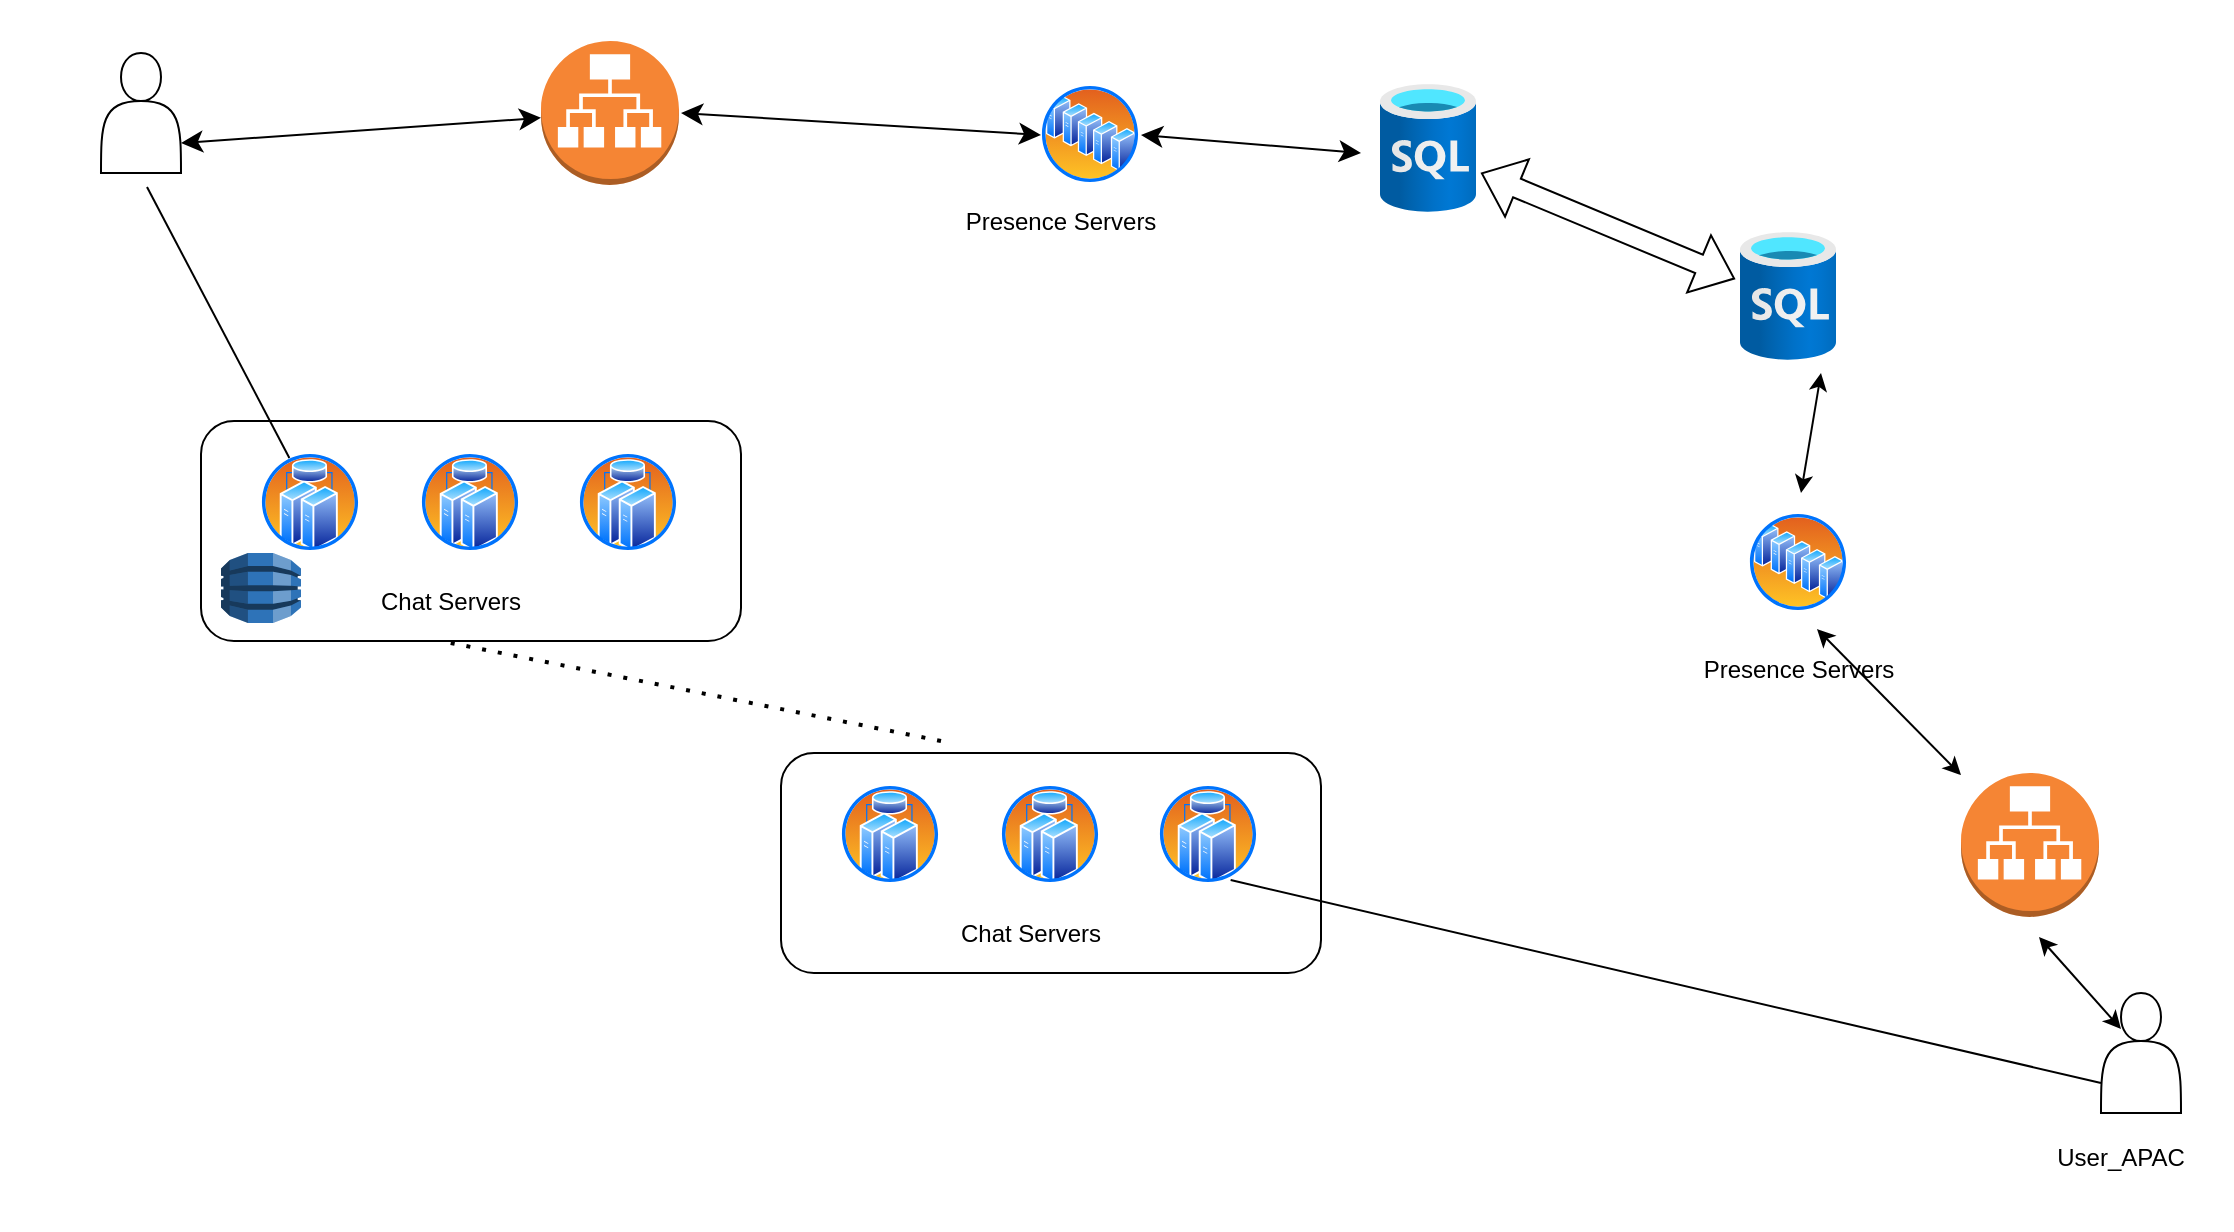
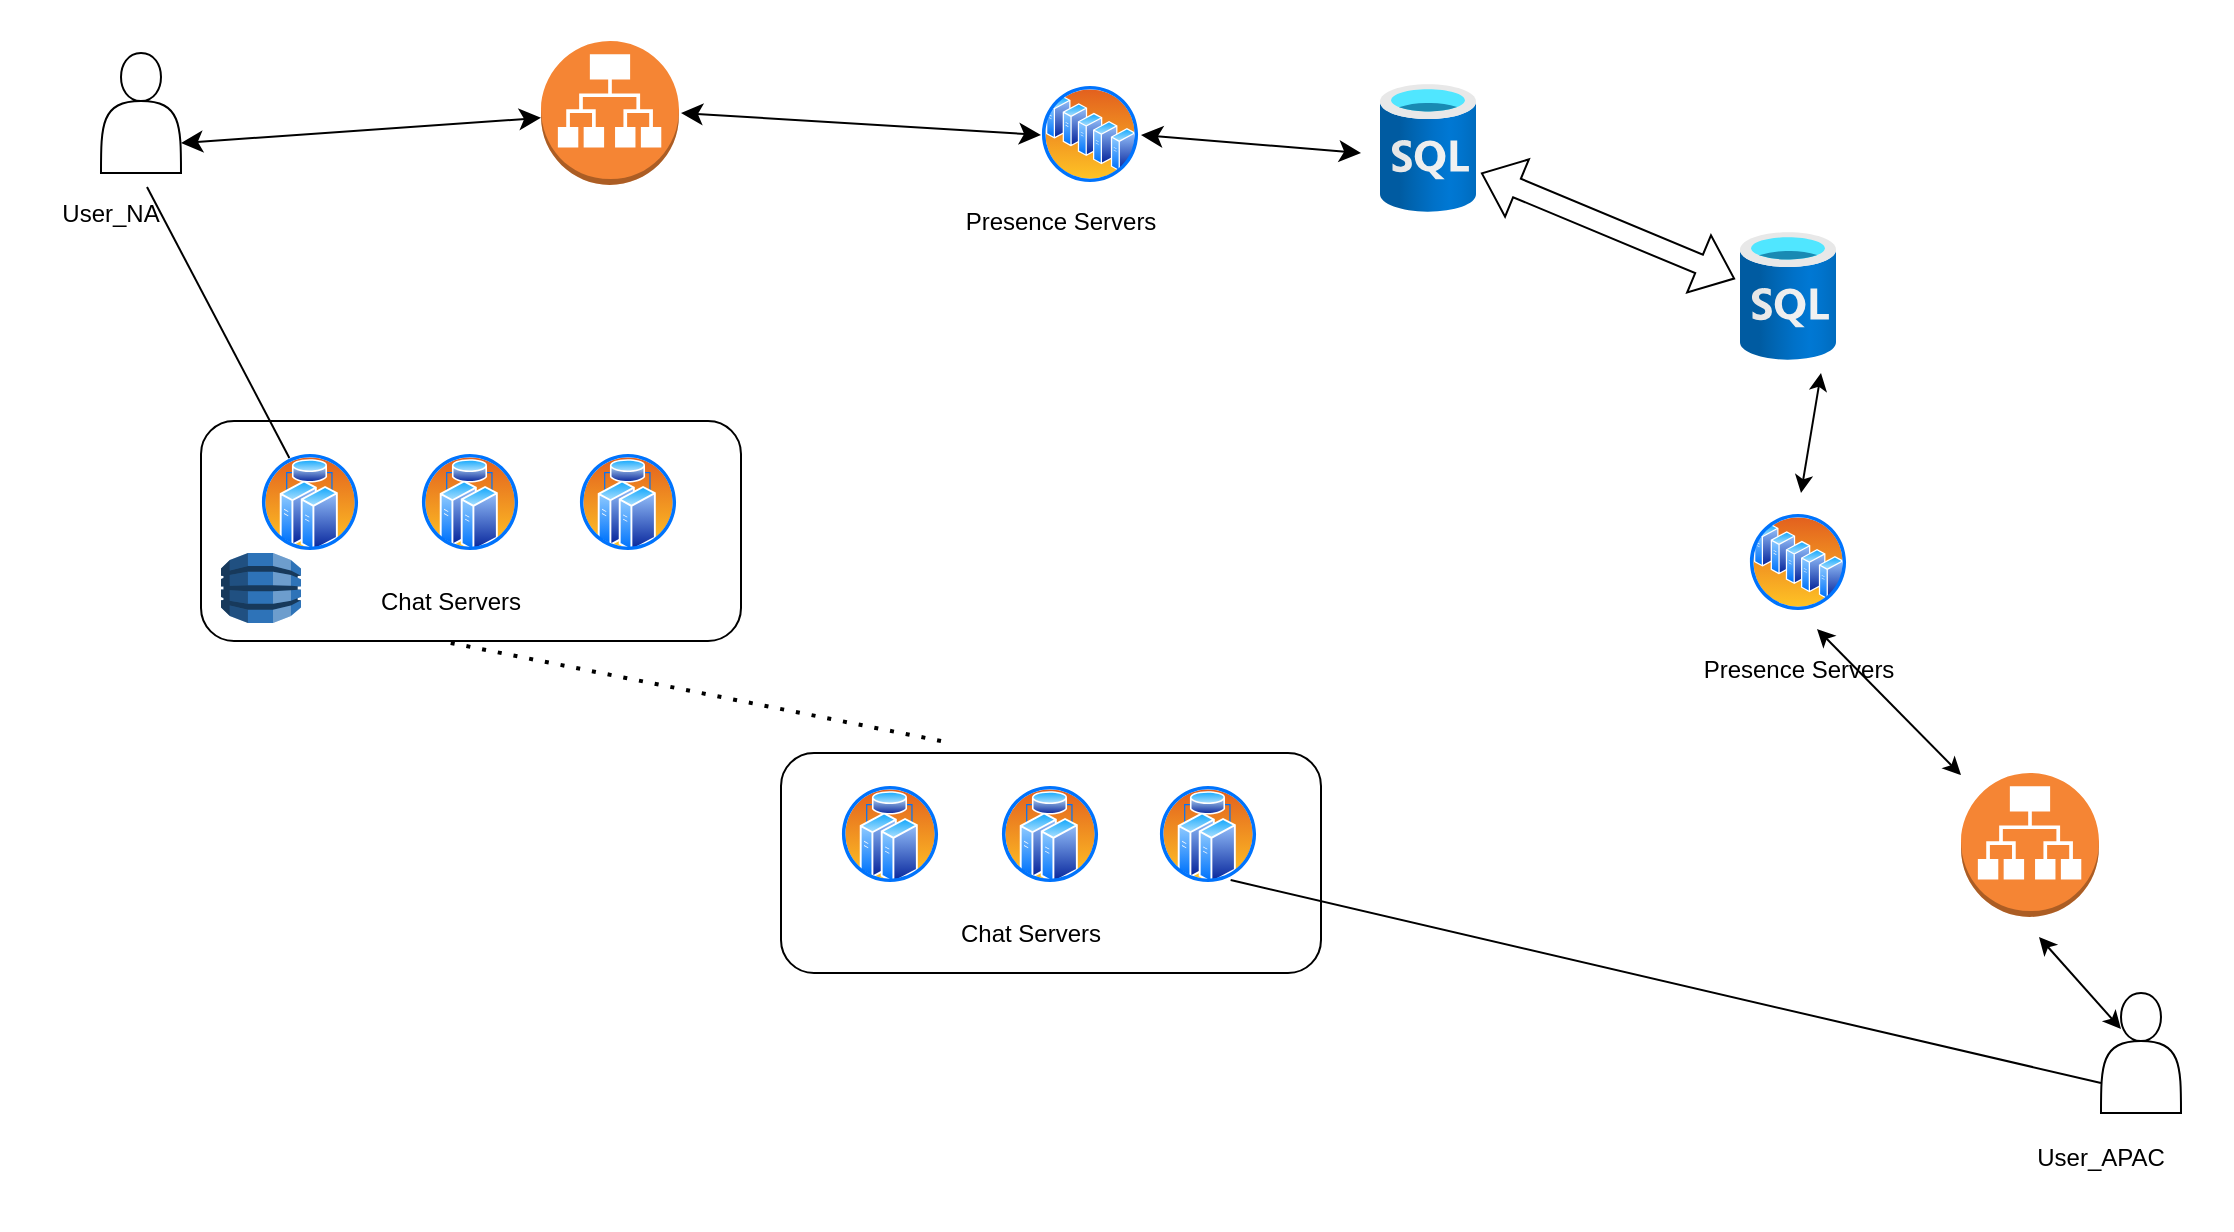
  <mxCell id="0" />
  <mxCell id="1" parent="0" />
  <mxCell id="2" value="" style="shape=actor;whiteSpace=wrap;html=1;" vertex="1" parent="1"><mxGeometry x="50" y="26" width="40" height="60" as="geometry" /></mxCell>
  <mxCell id="3" value="" style="outlineConnect=0;dashed=0;verticalLabelPosition=bottom;verticalAlign=top;align=center;html=1;shape=mxgraph.aws3.application_load_balancer;fillColor=#F58534;gradientColor=none;" vertex="1" parent="1"><mxGeometry x="270" y="20" width="69" height="72" as="geometry" /></mxCell>
  <mxCell id="4" value="" style="image;aspect=fixed;perimeter=ellipsePerimeter;html=1;align=center;shadow=0;dashed=0;spacingTop=3;image=img/lib/active_directory/server_farm.svg;" vertex="1" parent="1"><mxGeometry x="520" y="42" width="50" height="50" as="geometry" /></mxCell>
  <mxCell id="5" value="" style="edgeStyle=none;orthogonalLoop=1;jettySize=auto;html=1;endArrow=classic;startArrow=classic;endSize=8;startSize=8;rounded=0;exitX=1;exitY=0.75;exitDx=0;exitDy=0;" edge="1" parent="1" source="2" target="3"><mxGeometry width="100" relative="1" as="geometry"><mxPoint x="100" y="76" as="sourcePoint" /><mxPoint x="240" y="76" as="targetPoint" /><Array as="points" /></mxGeometry></mxCell>
  <mxCell id="6" value="" style="edgeStyle=none;orthogonalLoop=1;jettySize=auto;html=1;endArrow=classic;startArrow=classic;endSize=8;startSize=8;rounded=0;entryX=0;entryY=0.5;entryDx=0;entryDy=0;" edge="1" parent="1" target="4"><mxGeometry width="100" relative="1" as="geometry"><mxPoint x="340" y="56" as="sourcePoint" /><mxPoint x="430" y="46" as="targetPoint" /><Array as="points" /></mxGeometry></mxCell>
  <mxCell id="7" value="" style="image;aspect=fixed;html=1;points=[];align=center;fontSize=12;image=img/lib/azure2/databases/SQL_Database.svg;" vertex="1" parent="1"><mxGeometry x="690" y="42" width="48" height="64" as="geometry" /></mxCell>
  <mxCell id="8" value="" style="edgeStyle=none;orthogonalLoop=1;jettySize=auto;html=1;endArrow=classic;startArrow=classic;endSize=8;startSize=8;rounded=0;exitX=1;exitY=0.5;exitDx=0;exitDy=0;" edge="1" parent="1" source="4"><mxGeometry width="100" relative="1" as="geometry"><mxPoint x="560" y="66" as="sourcePoint" /><mxPoint x="680" y="76" as="targetPoint" /><Array as="points" /></mxGeometry></mxCell>
  <mxCell id="9" value="Presence Servers" style="text;html=1;align=center;verticalAlign=middle;resizable=0;points=[];autosize=1;strokeColor=none;fillColor=none;" vertex="1" parent="1"><mxGeometry x="470" y="96" width="120" height="30" as="geometry" /></mxCell>
  <mxCell id="10" value="" style="group" vertex="1" connectable="0" parent="1"><mxGeometry x="100" y="210" width="270" height="110" as="geometry" /></mxCell>
  <mxCell id="11" value="" style="rounded=1;whiteSpace=wrap;html=1;" vertex="1" parent="10"><mxGeometry width="270" height="110" as="geometry" /></mxCell>
  <mxCell id="12" value="" style="image;aspect=fixed;perimeter=ellipsePerimeter;html=1;align=center;shadow=0;dashed=0;spacingTop=3;image=img/lib/active_directory/cluster_server.svg;" vertex="1" parent="10"><mxGeometry x="30" y="16" width="50" height="50" as="geometry" /></mxCell>
  <mxCell id="13" value="" style="image;aspect=fixed;perimeter=ellipsePerimeter;html=1;align=center;shadow=0;dashed=0;spacingTop=3;image=img/lib/active_directory/cluster_server.svg;" vertex="1" parent="10"><mxGeometry x="110" y="16" width="50" height="50" as="geometry" /></mxCell>
  <mxCell id="14" value="" style="image;aspect=fixed;perimeter=ellipsePerimeter;html=1;align=center;shadow=0;dashed=0;spacingTop=3;image=img/lib/active_directory/cluster_server.svg;" vertex="1" parent="10"><mxGeometry x="189" y="16" width="50" height="50" as="geometry" /></mxCell>
  <mxCell id="15" value="Chat Servers" style="text;html=1;align=center;verticalAlign=middle;resizable=0;points=[];autosize=1;strokeColor=none;fillColor=none;" vertex="1" parent="10"><mxGeometry x="80" y="76" width="90" height="30" as="geometry" /></mxCell>
  <mxCell id="16" value="" style="outlineConnect=0;dashed=0;verticalLabelPosition=bottom;verticalAlign=top;align=center;html=1;shape=mxgraph.aws3.dynamo_db;fillColor=#2E73B8;gradientColor=none;" vertex="1" parent="10"><mxGeometry x="10" y="66" width="40" height="35" as="geometry" /></mxCell>
  <mxCell id="17" value="" style="group" vertex="1" connectable="0" parent="1"><mxGeometry x="390" y="376" width="270" height="110" as="geometry" /></mxCell>
  <mxCell id="18" value="" style="rounded=1;whiteSpace=wrap;html=1;" vertex="1" parent="17"><mxGeometry width="270" height="110" as="geometry" /></mxCell>
  <mxCell id="19" value="" style="image;aspect=fixed;perimeter=ellipsePerimeter;html=1;align=center;shadow=0;dashed=0;spacingTop=3;image=img/lib/active_directory/cluster_server.svg;" vertex="1" parent="17"><mxGeometry x="30" y="16" width="50" height="50" as="geometry" /></mxCell>
  <mxCell id="20" value="" style="image;aspect=fixed;perimeter=ellipsePerimeter;html=1;align=center;shadow=0;dashed=0;spacingTop=3;image=img/lib/active_directory/cluster_server.svg;" vertex="1" parent="17"><mxGeometry x="110" y="16" width="50" height="50" as="geometry" /></mxCell>
  <mxCell id="21" value="" style="image;aspect=fixed;perimeter=ellipsePerimeter;html=1;align=center;shadow=0;dashed=0;spacingTop=3;image=img/lib/active_directory/cluster_server.svg;" vertex="1" parent="17"><mxGeometry x="189" y="16" width="50" height="50" as="geometry" /></mxCell>
  <mxCell id="22" value="Chat Servers" style="text;html=1;align=center;verticalAlign=middle;resizable=0;points=[];autosize=1;strokeColor=none;fillColor=none;" vertex="1" parent="17"><mxGeometry x="80" y="76" width="90" height="30" as="geometry" /></mxCell>
  <mxCell id="23" value="" style="image;aspect=fixed;html=1;points=[];align=center;fontSize=12;image=img/lib/azure2/databases/SQL_Database.svg;" vertex="1" parent="1"><mxGeometry x="870" y="116" width="48" height="64" as="geometry" /></mxCell>
  <mxCell id="24" value="" style="shape=flexArrow;endArrow=classic;startArrow=classic;html=1;rounded=0;entryX=-0.062;entryY=0.359;entryDx=0;entryDy=0;entryPerimeter=0;" edge="1" parent="1" target="23"><mxGeometry width="100" height="100" relative="1" as="geometry"><mxPoint x="740" y="86" as="sourcePoint" /><mxPoint x="860" y="136" as="targetPoint" /></mxGeometry></mxCell>
  <mxCell id="25" value="" style="outlineConnect=0;dashed=0;verticalLabelPosition=bottom;verticalAlign=top;align=center;html=1;shape=mxgraph.aws3.application_load_balancer;fillColor=#F58534;gradientColor=none;" vertex="1" parent="1"><mxGeometry x="980" y="386" width="69" height="72" as="geometry" /></mxCell>
  <mxCell id="26" value="" style="image;aspect=fixed;perimeter=ellipsePerimeter;html=1;align=center;shadow=0;dashed=0;spacingTop=3;image=img/lib/active_directory/server_farm.svg;" vertex="1" parent="1"><mxGeometry x="874" y="256" width="50" height="50" as="geometry" /></mxCell>
  <mxCell id="27" value="Presence Servers" style="text;html=1;align=center;verticalAlign=middle;resizable=0;points=[];autosize=1;strokeColor=none;fillColor=none;" vertex="1" parent="1"><mxGeometry x="839" y="320" width="120" height="30" as="geometry" /></mxCell>
  <mxCell id="28" value="" style="shape=actor;whiteSpace=wrap;html=1;" vertex="1" parent="1"><mxGeometry x="1050" y="496" width="40" height="60" as="geometry" /></mxCell>
  <mxCell id="29" value="" style="endArrow=none;dashed=1;html=1;dashPattern=1 3;strokeWidth=2;rounded=0;" edge="1" parent="1"><mxGeometry width="50" height="50" relative="1" as="geometry"><mxPoint x="470" y="370" as="sourcePoint" /><mxPoint x="220" y="320" as="targetPoint" /></mxGeometry></mxCell>
- <mxCell id="31" value="User_APAC" style="text;html=1;align=center;verticalAlign=middle;resizable=0;points=[];autosize=1;strokeColor=none;fillColor=none;" vertex="1" parent="1"><mxGeometry x="1015" y="564" width="90" height="30" as="geometry" /></mxCell>
+ <mxCell id="30" value="User_NA" style="text;html=1;align=center;verticalAlign=middle;resizable=0;points=[];autosize=1;strokeColor=none;fillColor=none;" vertex="1" parent="1"><mxGeometry x="20" y="92" width="70" height="30" as="geometry" /></mxCell>
+ <mxCell id="31" value="User_APAC" style="text;html=1;align=center;verticalAlign=middle;resizable=0;points=[];autosize=1;strokeColor=none;fillColor=none;" vertex="1" parent="1"><mxGeometry x="1005" y="564" width="90" height="30" as="geometry" /></mxCell>
  <mxCell id="32" value="" style="endArrow=classic;startArrow=classic;html=1;rounded=0;" edge="1" parent="1"><mxGeometry width="50" height="50" relative="1" as="geometry"><mxPoint x="1060" y="514" as="sourcePoint" /><mxPoint x="1019" y="468" as="targetPoint" /></mxGeometry></mxCell>
  <mxCell id="33" value="" style="endArrow=classic;startArrow=classic;html=1;rounded=0;entryX=0.575;entryY=-0.2;entryDx=0;entryDy=0;entryPerimeter=0;" edge="1" parent="1" source="25" target="27"><mxGeometry width="50" height="50" relative="1" as="geometry"><mxPoint x="910" y="406" as="sourcePoint" /><mxPoint x="960" y="356" as="targetPoint" /></mxGeometry></mxCell>
  <mxCell id="34" value="" style="endArrow=classic;startArrow=classic;html=1;rounded=0;" edge="1" parent="1"><mxGeometry width="50" height="50" relative="1" as="geometry"><mxPoint x="900" y="246" as="sourcePoint" /><mxPoint x="910" y="186" as="targetPoint" /></mxGeometry></mxCell>
  <mxCell id="35" value="" style="endArrow=none;html=1;rounded=0;entryX=0.575;entryY=1.117;entryDx=0;entryDy=0;entryPerimeter=0;exitX=0.25;exitY=0;exitDx=0;exitDy=0;" edge="1" parent="1" source="12" target="2"><mxGeometry width="50" height="50" relative="1" as="geometry"><mxPoint x="520" y="326" as="sourcePoint" /><mxPoint x="520" y="256" as="targetPoint" /></mxGeometry></mxCell>
  <mxCell id="36" value="" style="endArrow=none;html=1;rounded=0;entryX=0;entryY=0.75;entryDx=0;entryDy=0;exitX=0.75;exitY=1;exitDx=0;exitDy=0;" edge="1" parent="1" source="21" target="28"><mxGeometry width="50" height="50" relative="1" as="geometry"><mxPoint x="520" y="326" as="sourcePoint" /><mxPoint x="570" y="276" as="targetPoint" /></mxGeometry></mxCell>
